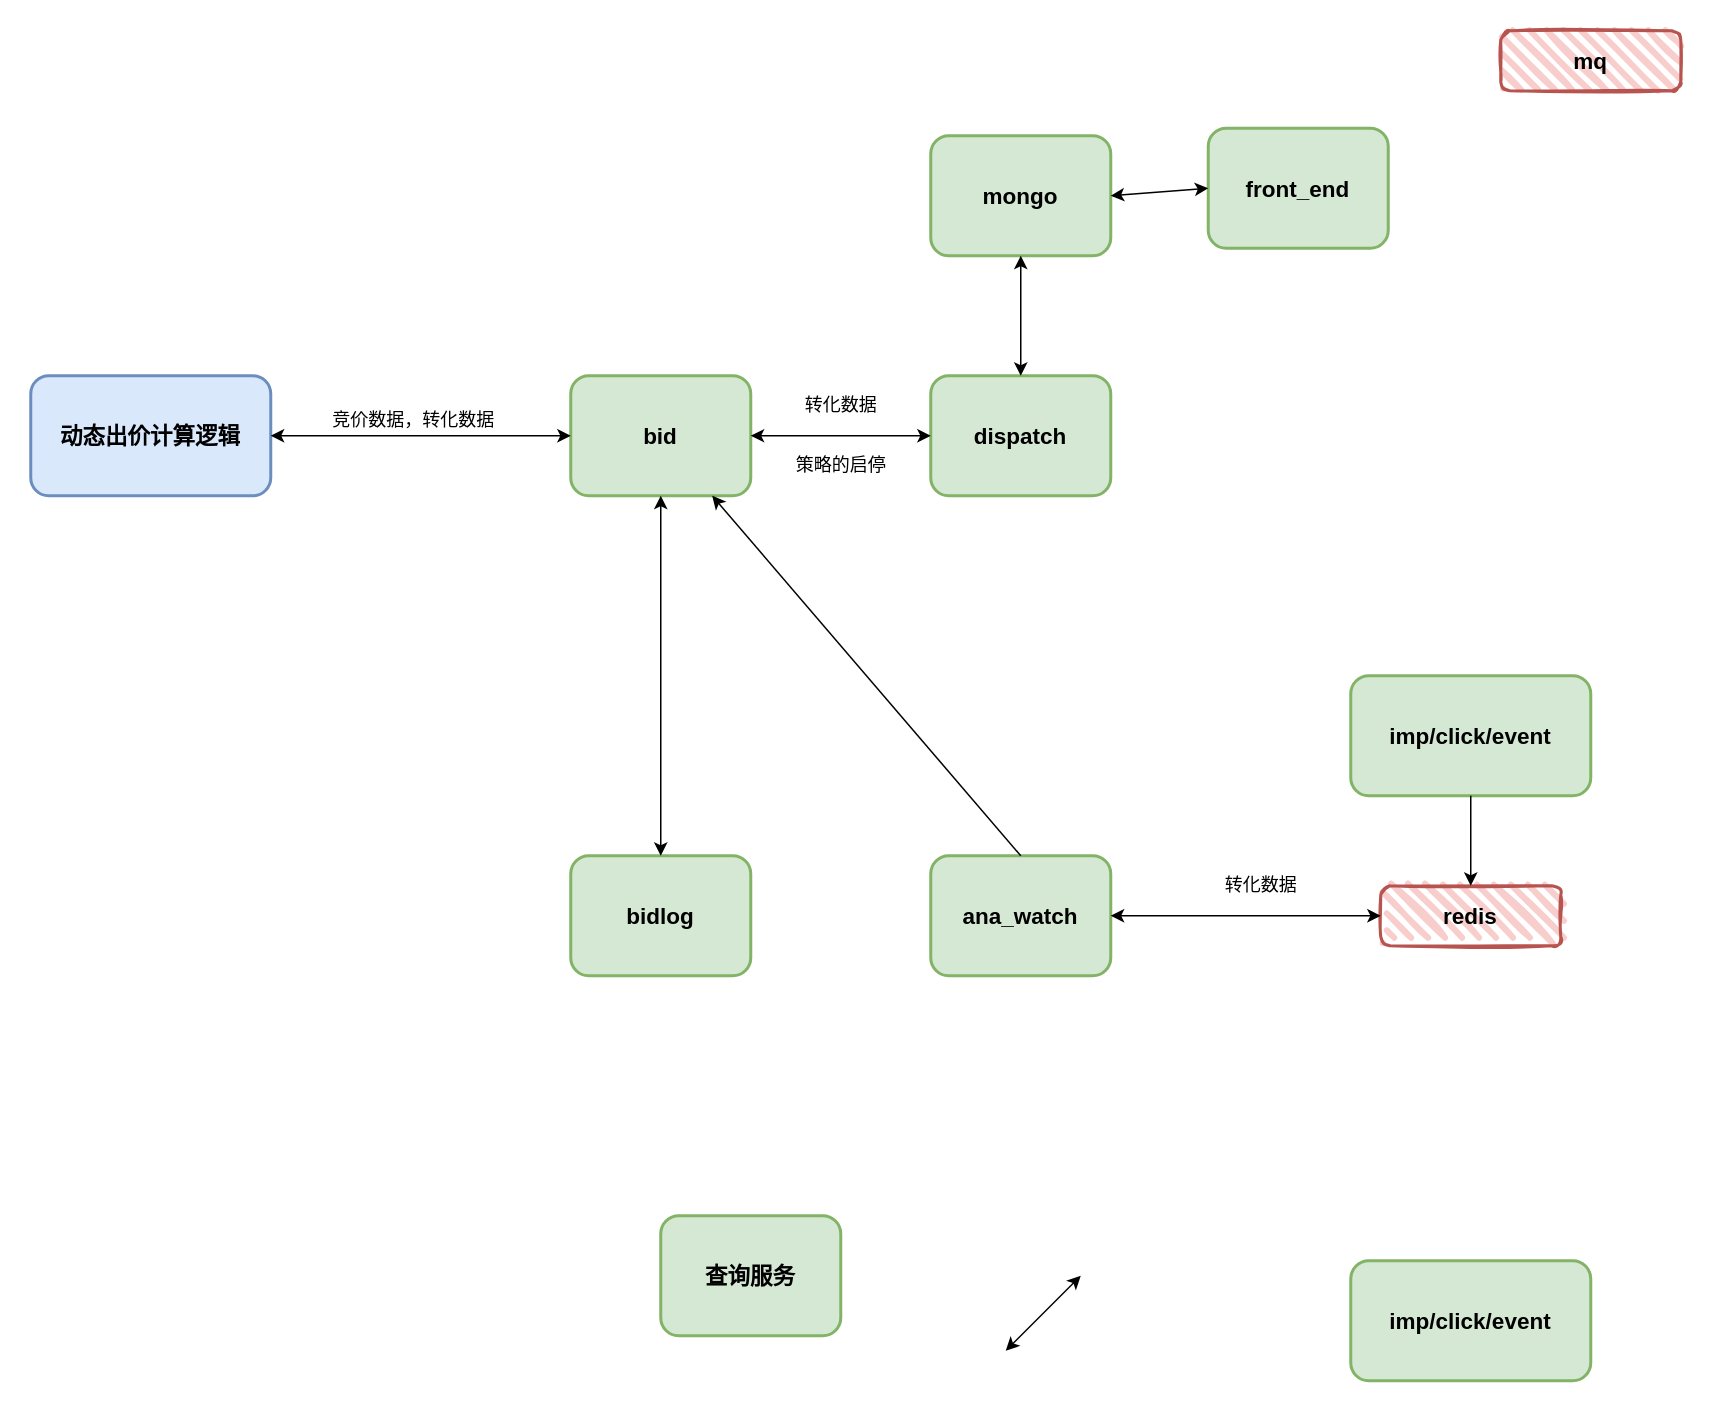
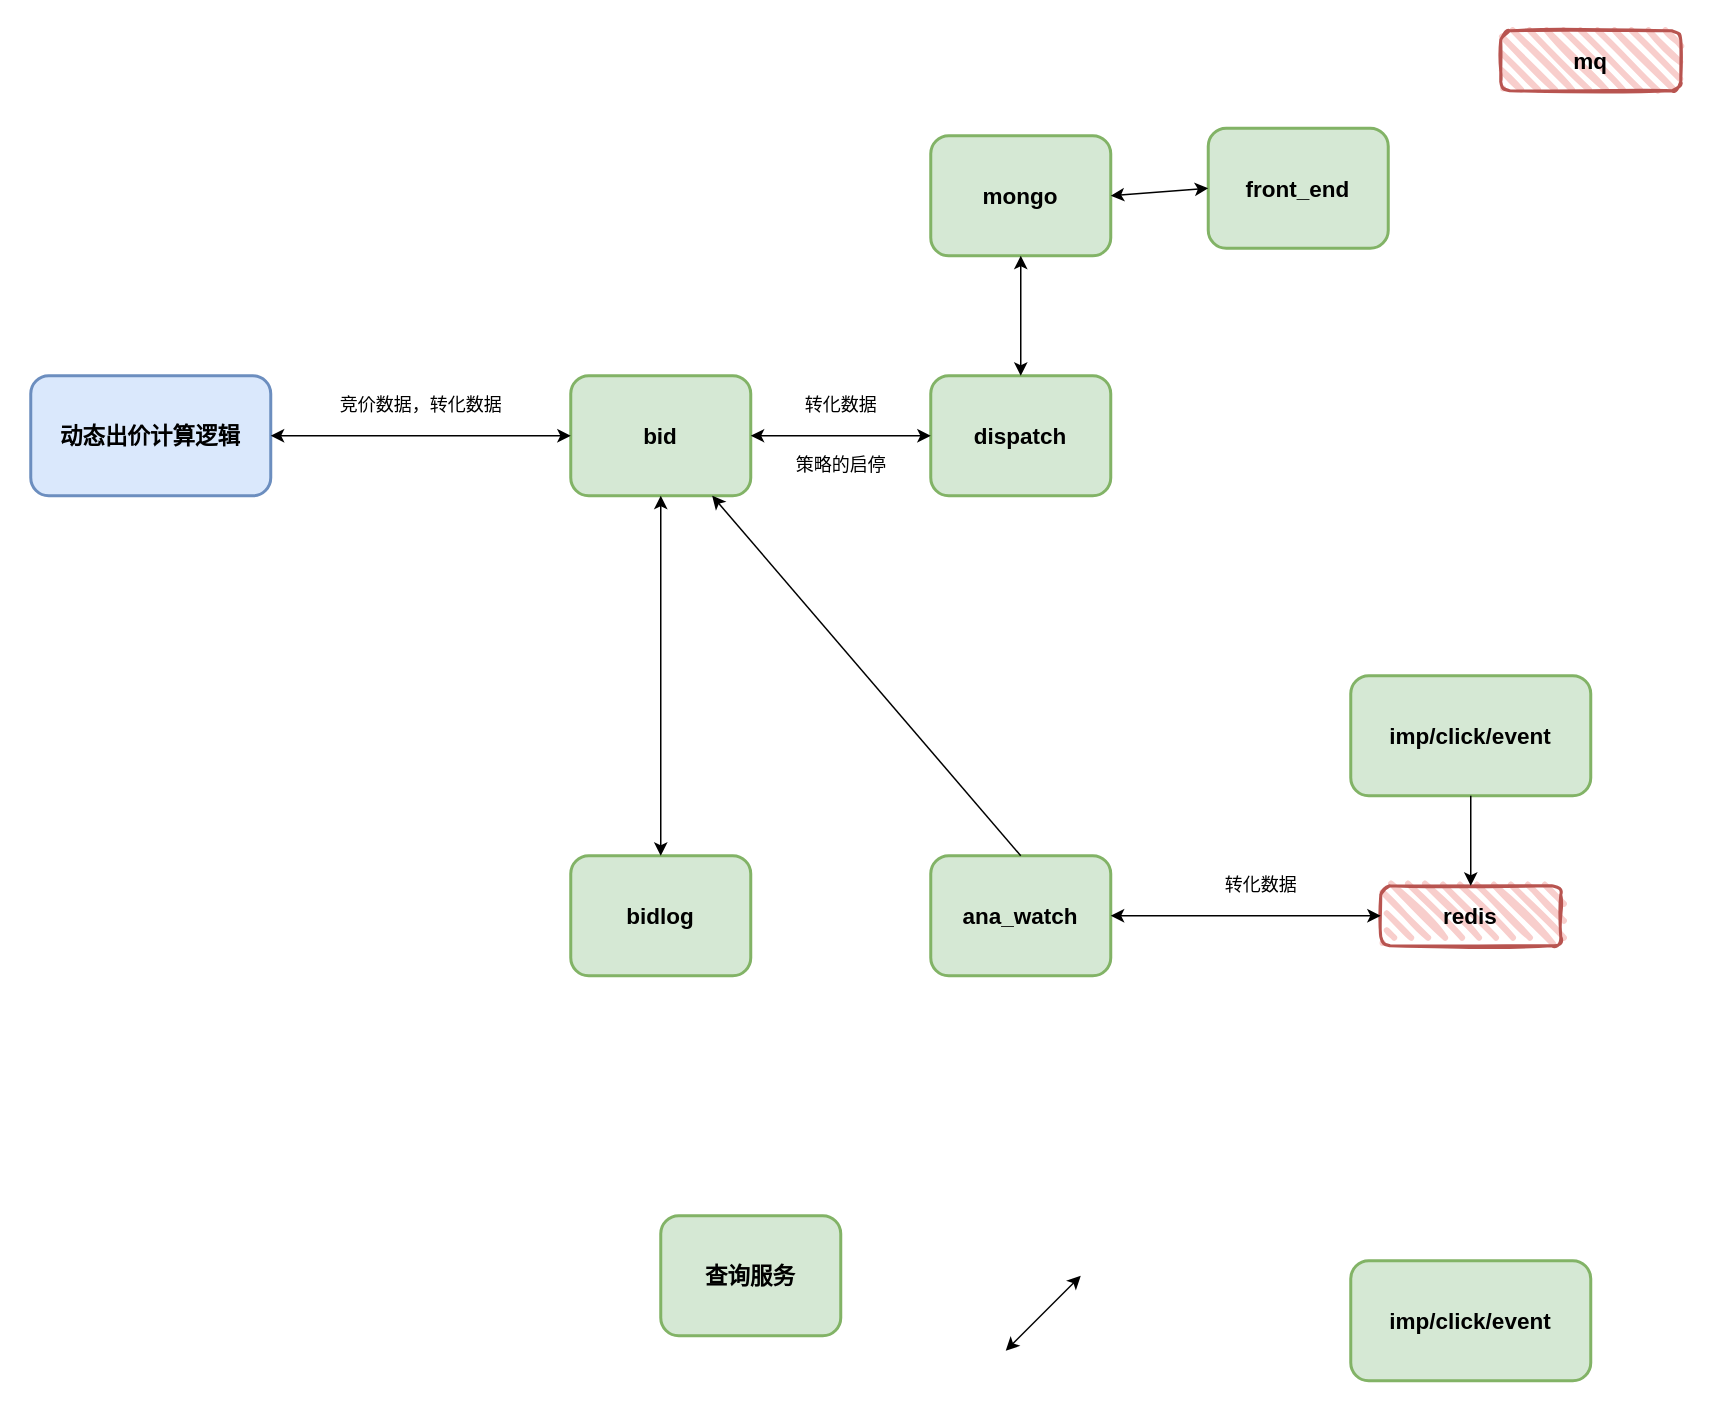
  <mxCell id="0" />
  <mxCell id="1" parent="0" />
  <mxCell id="2" value="&lt;b&gt;&lt;font style=&quot;font-size: 15px;&quot;&gt;动态出价计算逻辑&lt;/font&gt;&lt;/b&gt;" style="rounded=1;whiteSpace=wrap;html=1;strokeWidth=2;fillWeight=4;hachureGap=8;hachureAngle=45;fillColor=#dae8fc;strokeColor=#6c8ebf;" vertex="1" parent="1"><mxGeometry x="20" y="250" width="160" height="80" as="geometry" /></mxCell>
  <mxCell id="3" value="&lt;b&gt;&lt;font style=&quot;font-size: 15px;&quot;&gt;bid&lt;/font&gt;&lt;/b&gt;" style="rounded=1;whiteSpace=wrap;html=1;strokeWidth=2;fillWeight=4;hachureGap=8;hachureAngle=45;fillColor=#d5e8d4;strokeColor=#82b366;" vertex="1" parent="1"><mxGeometry x="380" y="250" width="120" height="80" as="geometry" /></mxCell>
  <mxCell id="4" value="&lt;span style=&quot;font-size: 15px;&quot;&gt;&lt;b&gt;imp/click/event&lt;/b&gt;&lt;/span&gt;" style="rounded=1;whiteSpace=wrap;html=1;strokeWidth=2;fillWeight=4;hachureGap=8;hachureAngle=45;fillColor=#d5e8d4;strokeColor=#82b366;" vertex="1" parent="1"><mxGeometry x="900" y="840" width="160" height="80" as="geometry" /></mxCell>
  <mxCell id="5" value="&lt;span style=&quot;font-size: 15px;&quot;&gt;&lt;b&gt;bidlog&lt;/b&gt;&lt;/span&gt;" style="rounded=1;whiteSpace=wrap;html=1;strokeWidth=2;fillWeight=4;hachureGap=8;hachureAngle=45;fillColor=#d5e8d4;strokeColor=#82b366;" vertex="1" parent="1"><mxGeometry x="380" y="570" width="120" height="80" as="geometry" /></mxCell>
  <mxCell id="6" value="&lt;span style=&quot;font-size: 15px;&quot;&gt;&lt;b&gt;查询服务&lt;/b&gt;&lt;/span&gt;" style="rounded=1;whiteSpace=wrap;html=1;strokeWidth=2;fillWeight=4;hachureGap=8;hachureAngle=45;fillColor=#d5e8d4;strokeColor=#82b366;" vertex="1" parent="1"><mxGeometry x="440" y="810" width="120" height="80" as="geometry" /></mxCell>
  <mxCell id="7" value="" style="endArrow=classic;startArrow=classic;html=1;rounded=0;strokeWidth=1;" edge="1" parent="1"><mxGeometry width="50" height="50" relative="1" as="geometry"><mxPoint x="670" y="900" as="sourcePoint" /><mxPoint x="720" y="850" as="targetPoint" /></mxGeometry></mxCell>
  <mxCell id="8" value="" style="endArrow=classic;startArrow=classic;html=1;rounded=0;strokeWidth=1;" edge="1" parent="1" target="2"><mxGeometry width="50" height="50" relative="1" as="geometry"><mxPoint x="380" y="290" as="sourcePoint" /><mxPoint x="760" y="370" as="targetPoint" /></mxGeometry></mxCell>
- <mxCell id="9" value="竞价数据，转化数据" style="text;strokeColor=none;fillColor=none;html=1;fontSize=12;fontStyle=0;verticalAlign=middle;align=center;" vertex="1" parent="1"><mxGeometry x="215" y="260" width="120" height="40" as="geometry" /></mxCell>
+ <mxCell id="9" value="竞价数据，转化数据" style="text;strokeColor=none;fillColor=none;html=1;fontSize=12;fontStyle=0;verticalAlign=middle;align=center;" vertex="1" parent="1"><mxGeometry x="220" y="250" width="120" height="40" as="geometry" /></mxCell>
  <mxCell id="10" value="" style="endArrow=classic;startArrow=classic;html=1;rounded=0;strokeWidth=1;entryX=0.5;entryY=1;entryDx=0;entryDy=0;" edge="1" parent="1" source="5" target="3"><mxGeometry width="50" height="50" relative="1" as="geometry"><mxPoint x="680" y="730" as="sourcePoint" /><mxPoint x="730" y="680" as="targetPoint" /></mxGeometry></mxCell>
  <mxCell id="11" value="&lt;span style=&quot;font-size: 15px;&quot;&gt;&lt;b&gt;imp/click/event&lt;/b&gt;&lt;/span&gt;" style="rounded=1;whiteSpace=wrap;html=1;strokeWidth=2;fillWeight=4;hachureGap=8;hachureAngle=45;fillColor=#d5e8d4;strokeColor=#82b366;" vertex="1" parent="1"><mxGeometry x="900" y="450" width="160" height="80" as="geometry" /></mxCell>
  <mxCell id="12" value="redis" style="rounded=1;whiteSpace=wrap;html=1;strokeWidth=2;fillWeight=4;hachureGap=8;hachureAngle=45;fillColor=#f8cecc;sketch=1;strokeColor=#b85450;fontStyle=1;fontSize=15;" vertex="1" parent="1"><mxGeometry x="920" y="590" width="120" height="40" as="geometry" /></mxCell>
  <mxCell id="13" value="&lt;span style=&quot;font-size: 15px;&quot;&gt;&lt;b&gt;dispatch&lt;/b&gt;&lt;/span&gt;" style="rounded=1;whiteSpace=wrap;html=1;strokeWidth=2;fillWeight=4;hachureGap=8;hachureAngle=45;fillColor=#d5e8d4;strokeColor=#82b366;" vertex="1" parent="1"><mxGeometry x="620" y="250" width="120" height="80" as="geometry" /></mxCell>
  <mxCell id="14" value="mq" style="rounded=1;whiteSpace=wrap;html=1;strokeWidth=2;fillWeight=4;hachureGap=8;hachureAngle=45;fillColor=#f8cecc;sketch=1;strokeColor=#b85450;fontStyle=1;fontSize=15;" vertex="1" parent="1"><mxGeometry x="1000" y="20" width="120" height="40" as="geometry" /></mxCell>
  <mxCell id="15" value="" style="endArrow=classic;html=1;rounded=0;exitX=0.5;exitY=1;exitDx=0;exitDy=0;entryX=0.5;entryY=0;entryDx=0;entryDy=0;" edge="1" parent="1" source="11" target="12"><mxGeometry width="50" height="50" relative="1" as="geometry"><mxPoint x="560" y="660" as="sourcePoint" /><mxPoint x="610" y="610" as="targetPoint" /></mxGeometry></mxCell>
  <mxCell id="16" value="&lt;span style=&quot;font-size: 15px;&quot;&gt;&lt;b&gt;ana_watch&lt;/b&gt;&lt;/span&gt;" style="rounded=1;whiteSpace=wrap;html=1;strokeWidth=2;fillWeight=4;hachureGap=8;hachureAngle=45;fillColor=#d5e8d4;strokeColor=#82b366;" vertex="1" parent="1"><mxGeometry x="620" y="570" width="120" height="80" as="geometry" /></mxCell>
  <mxCell id="17" value="" style="endArrow=classic;html=1;rounded=0;exitX=0.5;exitY=0;exitDx=0;exitDy=0;" edge="1" parent="1" source="16" target="3"><mxGeometry width="50" height="50" relative="1" as="geometry"><mxPoint x="990" y="340" as="sourcePoint" /><mxPoint x="990" y="420" as="targetPoint" /></mxGeometry></mxCell>
  <mxCell id="18" value="" style="endArrow=classic;startArrow=classic;html=1;rounded=0;strokeWidth=1;exitX=1;exitY=0.5;exitDx=0;exitDy=0;entryX=0;entryY=0.5;entryDx=0;entryDy=0;" edge="1" parent="1" source="16" target="12"><mxGeometry width="50" height="50" relative="1" as="geometry"><mxPoint x="820" y="760" as="sourcePoint" /><mxPoint x="870" y="710" as="targetPoint" /></mxGeometry></mxCell>
  <mxCell id="19" value="转化数据" style="text;strokeColor=none;fillColor=none;html=1;fontSize=12;fontStyle=0;verticalAlign=middle;align=center;" vertex="1" parent="1"><mxGeometry x="780" y="570" width="120" height="40" as="geometry" /></mxCell>
  <mxCell id="20" value="&lt;span style=&quot;font-size: 15px;&quot;&gt;&lt;b&gt;mongo&lt;/b&gt;&lt;/span&gt;" style="rounded=1;whiteSpace=wrap;html=1;strokeWidth=2;fillWeight=4;hachureGap=8;hachureAngle=45;fillColor=#d5e8d4;strokeColor=#82b366;" vertex="1" parent="1"><mxGeometry x="620" y="90" width="120" height="80" as="geometry" /></mxCell>
  <mxCell id="21" value="" style="endArrow=classic;startArrow=classic;html=1;rounded=0;strokeWidth=1;exitX=1;exitY=0.5;exitDx=0;exitDy=0;entryX=0;entryY=0.5;entryDx=0;entryDy=0;" edge="1" parent="1" source="3" target="13"><mxGeometry width="50" height="50" relative="1" as="geometry"><mxPoint x="530" y="290" as="sourcePoint" /><mxPoint x="580" y="240" as="targetPoint" /></mxGeometry></mxCell>
  <mxCell id="22" value="策略的启停" style="text;strokeColor=none;fillColor=none;html=1;fontSize=12;fontStyle=0;verticalAlign=middle;align=center;" vertex="1" parent="1"><mxGeometry x="500" y="290" width="120" height="40" as="geometry" /></mxCell>
  <mxCell id="23" value="转化数据" style="text;strokeColor=none;fillColor=none;html=1;fontSize=12;fontStyle=0;verticalAlign=middle;align=center;" vertex="1" parent="1"><mxGeometry x="500" y="250" width="120" height="40" as="geometry" /></mxCell>
  <mxCell id="24" value="" style="endArrow=classic;startArrow=classic;html=1;rounded=0;entryX=0.5;entryY=1;entryDx=0;entryDy=0;exitX=0.5;exitY=0;exitDx=0;exitDy=0;" edge="1" parent="1" source="13" target="20"><mxGeometry width="50" height="50" relative="1" as="geometry"><mxPoint x="530" y="480" as="sourcePoint" /><mxPoint x="580" y="430" as="targetPoint" /></mxGeometry></mxCell>
  <mxCell id="25" value="&lt;span style=&quot;font-size: 15px;&quot;&gt;&lt;b&gt;front_end&lt;/b&gt;&lt;/span&gt;" style="rounded=1;whiteSpace=wrap;html=1;strokeWidth=2;fillWeight=4;hachureGap=8;hachureAngle=45;fillColor=#d5e8d4;strokeColor=#82b366;" vertex="1" parent="1"><mxGeometry x="805" y="85" width="120" height="80" as="geometry" /></mxCell>
  <mxCell id="26" value="" style="endArrow=classic;startArrow=classic;html=1;rounded=0;strokeWidth=1;exitX=1;exitY=0.5;exitDx=0;exitDy=0;entryX=0;entryY=0.5;entryDx=0;entryDy=0;" edge="1" parent="1" source="20" target="25"><mxGeometry width="50" height="50" relative="1" as="geometry"><mxPoint x="790" y="410" as="sourcePoint" /><mxPoint x="840" y="360" as="targetPoint" /></mxGeometry></mxCell>
